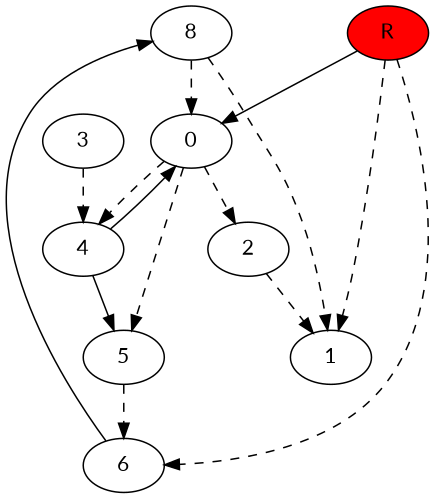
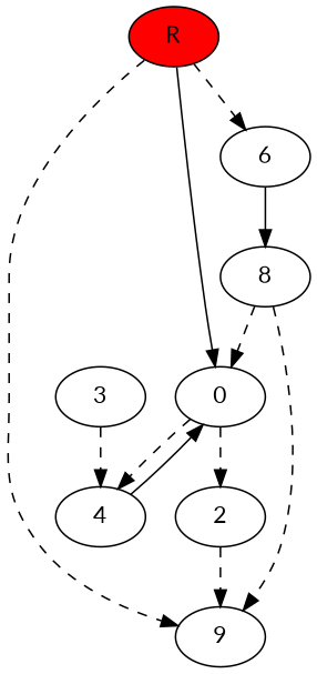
  digraph {
    fontname=Lato
    node [fontname=Lato]
    edge [fontname=Lato style=dashed]
    2
-   1
+   1 [label=9]
    3
    4
-   5
    n6 [label=0]
    6
    8
    R [fillcolor="#ff0000" style=filled]
    2 -> 1
    3 -> 4
-   4 -> 5 [style=solid]
    4 -> n6 [style=solid]
-   5 -> 6
    n6 -> 2
    n6 -> 4
-   n6 -> 5
    6 -> 8 [style=solid]
    8 -> 1
    8 -> n6
    R -> 1
    R -> n6 [style=solid]
    R -> 6
  }
